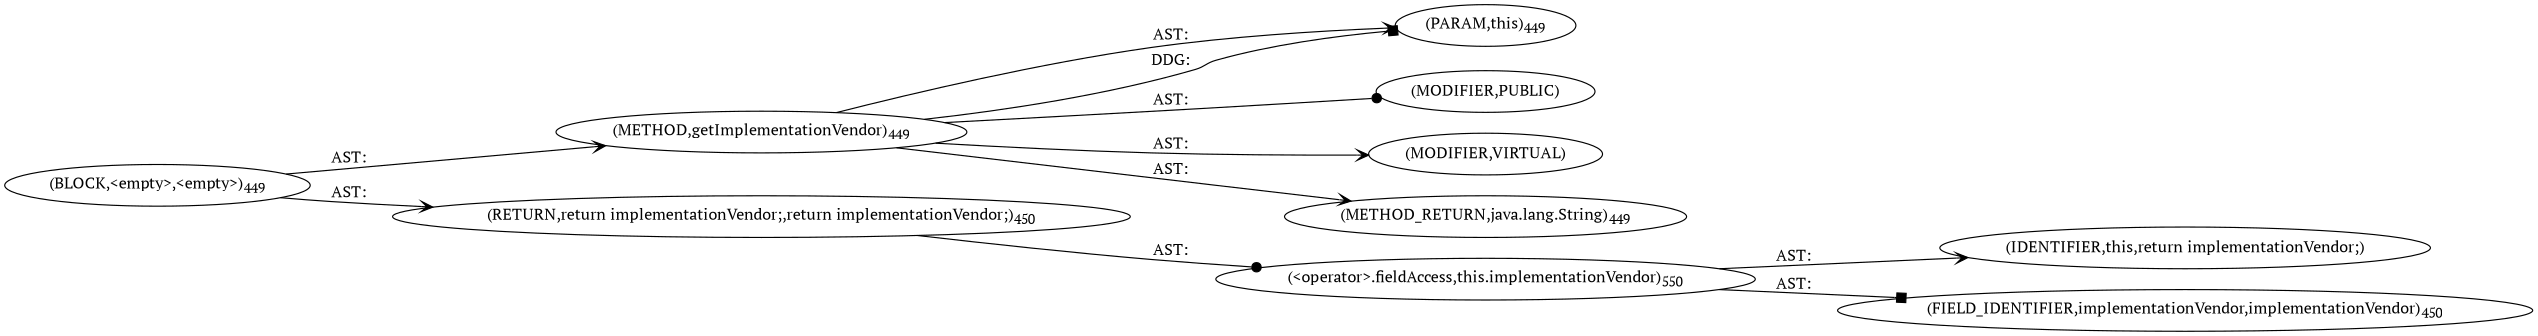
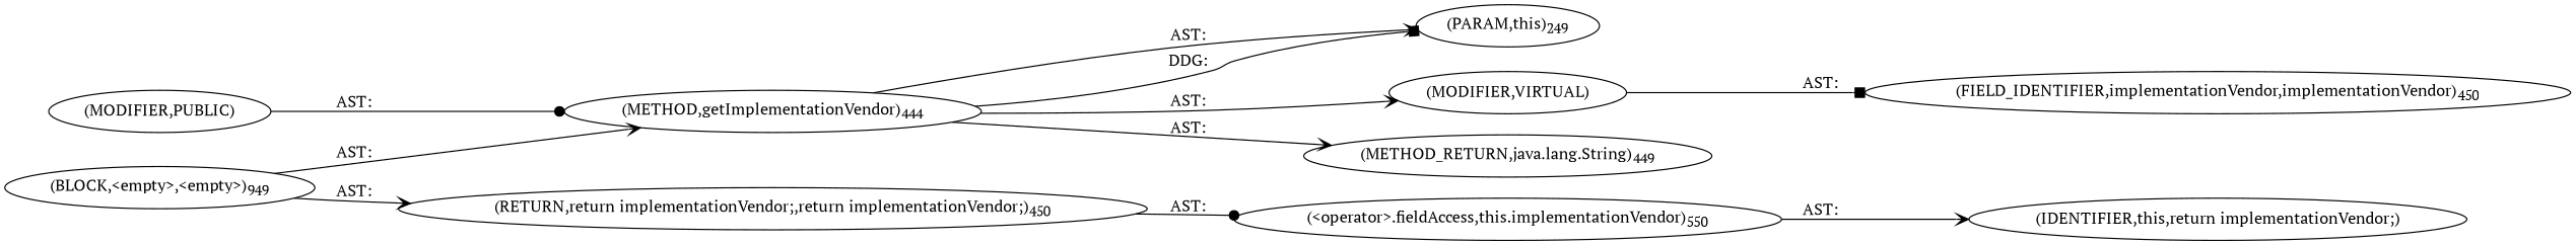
  digraph {
    fontname="PT Serif"
    rankdir=LR
    node [fontname="PT Serif"]
    edge [arrowhead=vee fontname="PT Serif"]
-   n1 [label=<(METHOD,getImplementationVendor)<SUB>449</SUB>>]
-   n2 [label=<(PARAM,this)<SUB>449</SUB>>]
+   n1 [label=<(METHOD,getImplementationVendor)<SUB>444</SUB>>]
+   n2 [label=<(PARAM,this)<SUB>249</SUB>>]
    n3 [label=<(MODIFIER,PUBLIC)>]
    n4 [label=<(MODIFIER,VIRTUAL)>]
    n5 [label=<(METHOD_RETURN,java.lang.String)<SUB>449</SUB>>]
-   n6 [label=<(BLOCK,&lt;empty&gt;,&lt;empty&gt;)<SUB>449</SUB>>]
+   n6 [label=<(BLOCK,&lt;empty&gt;,&lt;empty&gt;)<SUB>949</SUB>>]
    n7 [label=<(RETURN,return implementationVendor;,return implementationVendor;)<SUB>450</SUB>>]
    n8 [label=<(&lt;operator&gt;.fieldAccess,this.implementationVendor)<SUB>550</SUB>>]
    n9 [label=<(IDENTIFIER,this,return implementationVendor;)>]
    n10 [label=<(FIELD_IDENTIFIER,implementationVendor,implementationVendor)<SUB>450</SUB>>]
    n1 -> n2 [label="AST: "]
    n1 -> n2 [arrowhead=box label="DDG: "]
-   n1 -> n3 [arrowhead=dot label="AST: "]
+   n3 -> n1 [arrowhead=dot label="AST: "]
    n1 -> n4 [label="AST: "]
    n1 -> n5 [label="AST: "]
    n6 -> n1 [label="AST: "]
    n6 -> n7 [label="AST: "]
    n7 -> n8 [arrowhead=dot label="AST: "]
    n8 -> n9 [label="AST: "]
-   n8 -> n10 [arrowhead=box label="AST: "]
+   n4 -> n10 [arrowhead=box label="AST: "]
  }
